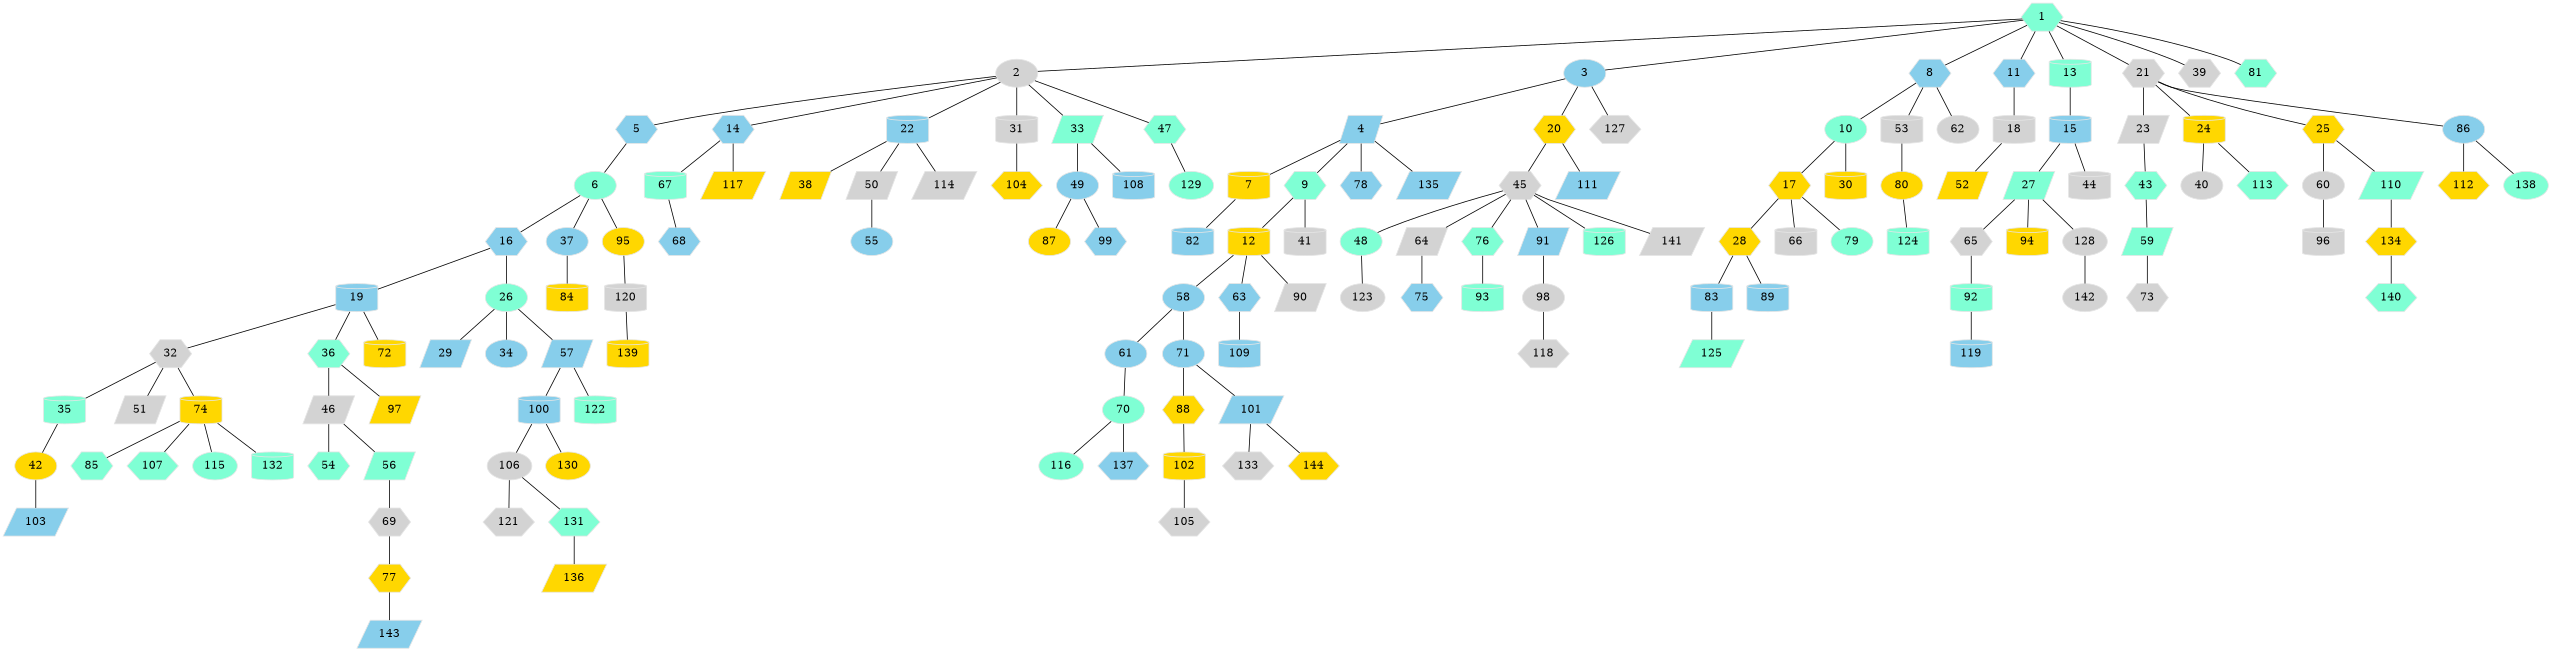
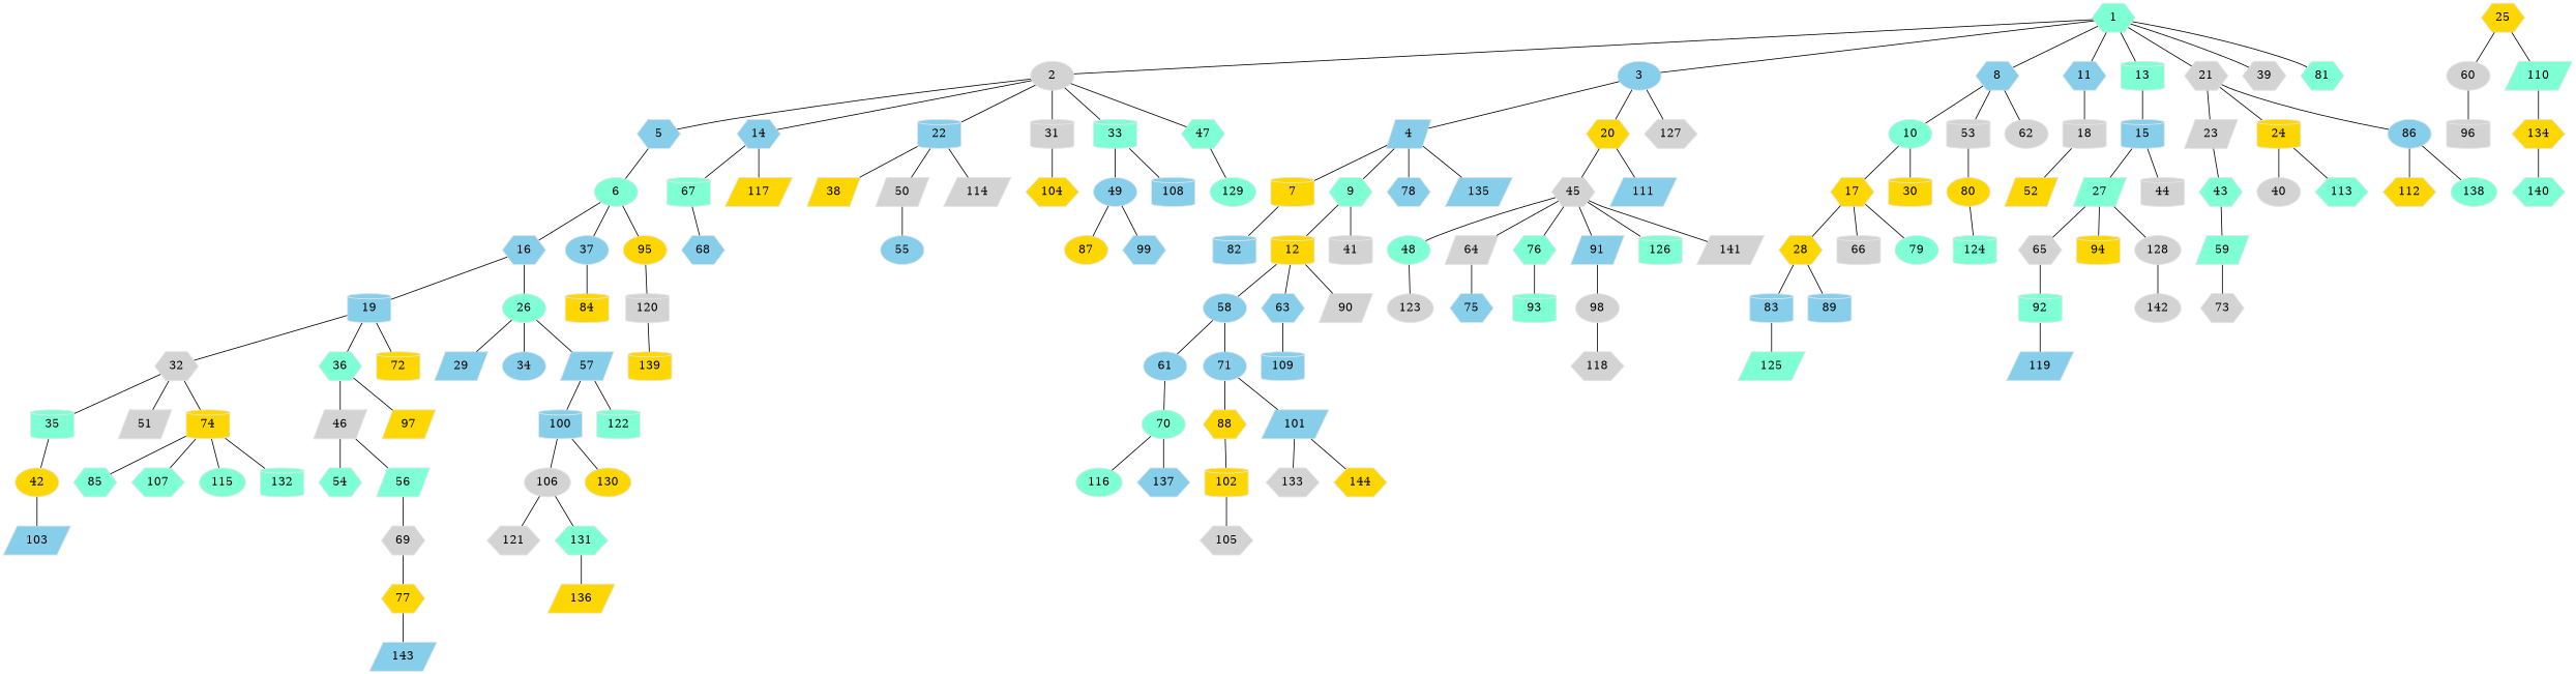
  graph {
    node [color=gray90 fillcolor=skyblue shape=hexagon style=filled]
    2 [fillcolor=lightgrey shape=ellipse]
    1 [fillcolor=aquamarine]
    3 [shape=ellipse]
    8
    11
    13 [fillcolor=aquamarine shape=cylinder]
    21 [fillcolor=lightgrey]
    39 [fillcolor=lightgrey]
    81 [fillcolor=aquamarine]
    5
    14
    22 [shape=cylinder]
    31 [fillcolor=lightgrey shape=cylinder]
-   33 [fillcolor=aquamarine shape=parallelogram]
+   33 [fillcolor=aquamarine shape=cylinder]
    47 [fillcolor=aquamarine]
    4 [shape=parallelogram]
    20 [fillcolor=gold]
    127 [fillcolor=lightgrey]
    10 [fillcolor=aquamarine shape=ellipse]
    53 [fillcolor=lightgrey shape=cylinder]
    62 [fillcolor=lightgrey shape=ellipse]
    18 [fillcolor=lightgrey shape=cylinder]
    15 [shape=cylinder]
    23 [fillcolor=lightgrey shape=parallelogram]
    24 [fillcolor=gold shape=cylinder]
    25 [fillcolor=gold]
    86 [shape=ellipse]
    6 [fillcolor=aquamarine shape=ellipse]
    67 [fillcolor=aquamarine shape=cylinder]
    117 [fillcolor=gold shape=parallelogram]
    38 [fillcolor=gold shape=parallelogram]
    50 [fillcolor=lightgrey shape=parallelogram]
    114 [fillcolor=lightgrey shape=parallelogram]
    104 [fillcolor=gold]
    49 [shape=ellipse]
    108 [shape=cylinder]
    129 [fillcolor=aquamarine shape=ellipse]
    7 [fillcolor=gold shape=cylinder]
    9 [fillcolor=aquamarine]
    78
    135 [shape=parallelogram]
    45 [fillcolor=lightgrey]
    111 [shape=parallelogram]
    82 [shape=cylinder]
    12 [fillcolor=gold shape=cylinder]
    41 [fillcolor=lightgrey shape=cylinder]
    16
    37 [shape=ellipse]
    95 [fillcolor=gold shape=ellipse]
    19 [shape=cylinder]
    26 [fillcolor=aquamarine shape=ellipse]
    84 [fillcolor=gold shape=cylinder]
    120 [fillcolor=lightgrey shape=cylinder]
    17 [fillcolor=gold]
    30 [fillcolor=gold shape=cylinder]
    80 [fillcolor=gold shape=ellipse]
    58 [shape=ellipse]
    63
    90 [fillcolor=lightgrey shape=parallelogram]
    28 [fillcolor=gold]
    66 [fillcolor=lightgrey shape=cylinder]
    79 [fillcolor=aquamarine shape=ellipse]
    52 [fillcolor=gold shape=parallelogram]
    61 [shape=ellipse]
    71 [shape=ellipse]
    109 [shape=cylinder]
    27 [fillcolor=aquamarine shape=parallelogram]
    44 [fillcolor=lightgrey shape=cylinder]
    68
    65 [fillcolor=lightgrey]
    94 [fillcolor=gold shape=cylinder]
    128 [fillcolor=lightgrey shape=ellipse]
    32 [fillcolor=lightgrey]
    36 [fillcolor=aquamarine]
    72 [fillcolor=gold shape=cylinder]
    29 [shape=parallelogram]
    34 [shape=ellipse]
    57 [shape=parallelogram]
    83 [shape=cylinder]
    89 [shape=cylinder]
    35 [fillcolor=aquamarine shape=cylinder]
    51 [fillcolor=lightgrey shape=parallelogram]
    74 [fillcolor=gold shape=cylinder]
    46 [fillcolor=lightgrey shape=parallelogram]
    97 [fillcolor=gold shape=parallelogram]
    48 [fillcolor=aquamarine shape=ellipse]
    64 [fillcolor=lightgrey shape=parallelogram]
    76 [fillcolor=aquamarine]
    91 [shape=parallelogram]
    126 [fillcolor=aquamarine shape=cylinder]
    141 [fillcolor=lightgrey shape=parallelogram]
    43 [fillcolor=aquamarine]
    40 [fillcolor=lightgrey shape=ellipse]
    113 [fillcolor=aquamarine]
    60 [fillcolor=lightgrey shape=ellipse]
    110 [fillcolor=aquamarine shape=parallelogram]
    112 [fillcolor=gold]
    138 [fillcolor=aquamarine shape=ellipse]
    55 [shape=ellipse]
    59 [fillcolor=aquamarine shape=parallelogram]
    96 [fillcolor=lightgrey shape=cylinder]
    134 [fillcolor=gold]
    100 [shape=cylinder]
    122 [fillcolor=aquamarine shape=cylinder]
    92 [fillcolor=aquamarine shape=cylinder]
    142 [fillcolor=lightgrey shape=ellipse]
    125 [fillcolor=aquamarine shape=parallelogram]
    42 [fillcolor=gold shape=ellipse]
    85 [fillcolor=aquamarine]
    107 [fillcolor=aquamarine]
    115 [fillcolor=aquamarine shape=ellipse]
    132 [fillcolor=aquamarine shape=cylinder]
    87 [fillcolor=gold shape=ellipse]
    99
    103 [shape=parallelogram]
    54 [fillcolor=aquamarine]
    56 [fillcolor=aquamarine shape=parallelogram]
    73 [fillcolor=lightgrey]
    123 [fillcolor=lightgrey shape=ellipse]
    75
    93 [fillcolor=aquamarine shape=cylinder]
    98 [fillcolor=lightgrey shape=ellipse]
    69 [fillcolor=lightgrey]
    124 [fillcolor=aquamarine shape=cylinder]
    77 [fillcolor=gold]
    106 [fillcolor=lightgrey shape=ellipse]
    130 [fillcolor=gold shape=ellipse]
    70 [fillcolor=aquamarine shape=ellipse]
    88 [fillcolor=gold]
    101 [shape=parallelogram]
    116 [fillcolor=aquamarine shape=ellipse]
    137
-   119 [shape=cylinder]
+   119 [shape=parallelogram]
    143 [shape=parallelogram]
    102 [fillcolor=gold shape=cylinder]
    133 [fillcolor=lightgrey]
    144 [fillcolor=gold]
    105 [fillcolor=lightgrey]
    118 [fillcolor=lightgrey]
    139 [fillcolor=gold shape=cylinder]
    121 [fillcolor=lightgrey]
    131 [fillcolor=aquamarine]
    136 [fillcolor=gold shape=parallelogram]
    140 [fillcolor=aquamarine]
    2 -- 5
    2 -- 14
    2 -- 22
    2 -- 31
    2 -- 33
    2 -- 47
    1 -- 2
    1 -- 3
    1 -- 8
    1 -- 11
    1 -- 13
    1 -- 21
    1 -- 39
    1 -- 81
    3 -- 4
    3 -- 20
    3 -- 127
    8 -- 10
    8 -- 53
    8 -- 62
    11 -- 18
    13 -- 15
    21 -- 23
    21 -- 24
-   21 -- 25
    21 -- 86
    5 -- 6
    14 -- 67
    14 -- 117
    22 -- 38
    22 -- 50
    22 -- 114
    31 -- 104
    33 -- 49
    33 -- 108
    47 -- 129
    4 -- 7
    4 -- 9
    4 -- 78
    4 -- 135
    20 -- 45
    20 -- 111
    10 -- 17
    10 -- 30
    53 -- 80
    18 -- 52
    15 -- 27
    15 -- 44
    23 -- 43
    24 -- 40
    24 -- 113
    25 -- 60
    25 -- 110
    86 -- 112
    86 -- 138
    6 -- 16
    6 -- 37
    6 -- 95
    67 -- 68
    50 -- 55
    49 -- 87
    49 -- 99
    7 -- 82
    9 -- 12
    9 -- 41
    45 -- 48
    45 -- 64
    45 -- 76
    45 -- 91
    45 -- 126
    45 -- 141
    12 -- 58
    12 -- 63
    12 -- 90
    16 -- 19
    16 -- 26
    37 -- 84
    95 -- 120
    19 -- 32
    19 -- 36
    19 -- 72
    26 -- 29
    26 -- 34
    26 -- 57
    120 -- 139
    17 -- 28
    17 -- 66
    17 -- 79
    80 -- 124
    58 -- 61
    58 -- 71
    63 -- 109
    28 -- 83
    28 -- 89
    61 -- 70
    71 -- 88
    71 -- 101
    27 -- 65
    27 -- 94
    27 -- 128
    65 -- 92
    128 -- 142
    32 -- 35
    32 -- 51
    32 -- 74
    36 -- 46
    36 -- 97
    57 -- 100
    57 -- 122
    83 -- 125
    35 -- 42
    74 -- 85
    74 -- 107
    74 -- 115
    74 -- 132
    46 -- 54
    46 -- 56
    48 -- 123
    64 -- 75
    76 -- 93
    91 -- 98
    43 -- 59
    60 -- 96
    110 -- 134
    59 -- 73
    134 -- 140
    100 -- 106
    100 -- 130
    92 -- 119
    42 -- 103
    56 -- 69
    98 -- 118
    69 -- 77
    77 -- 143
    106 -- 121
    106 -- 131
    70 -- 116
    70 -- 137
    88 -- 102
    101 -- 133
    101 -- 144
    102 -- 105
    131 -- 136
  }
